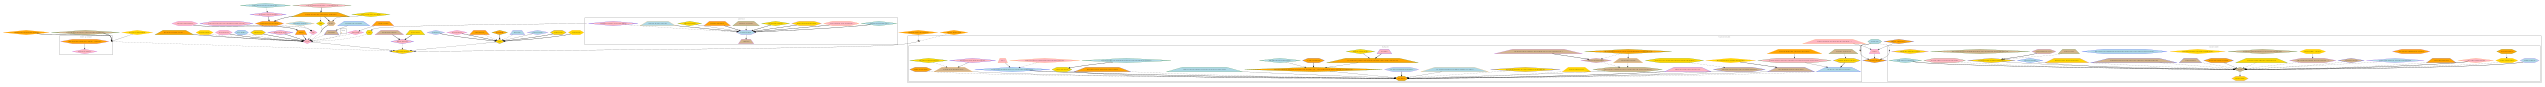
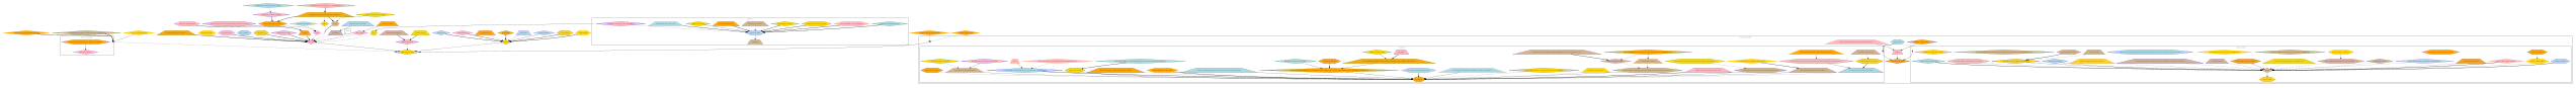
  digraph {
    compound=true
    concentrate=true
    fontname="Open Sans"
    fontsize=11
    node [color=darkgreen fillcolor=gold fontname="Open Sans" fontsize=11 shape=diamond style=filled]
    edge [fontname="Open Sans" style=dashed]
    n1 [color=darkorange label=map_Viewer shape=point]
    n2 [color=darkorange fillcolor=lightblue label="map_Bottom up solution" shape=point]
    n3 [color=purple fillcolor=lightpink label="Bottom up solution"]
    n4 [color=purple fillcolor=orange label="separate installs of blog, wiki, website, ... platforms" shape=hexagon]
    n5 [color=purple fillcolor=tan label=map_Subversion shape=point]
    n6 [fillcolor=lightblue label="inefficient with diskspace (2x)"]
    n7 [color=darkorange fillcolor=lightpink label="access anywhere, from any platform" shape=hexagon]
    n8 [color=purple label="tedious moving and renaming" shape=hexagon]
    n9 [label="will not detect disk rot"]
    n10 [fillcolor=tan label="deal with .svn folders" shape=trapezium]
    n11 [color=purple fillcolor=orange label="excellent redundancy" shape=trapezium]
    n12 [label="requires braincells"]
    n13 [color=darkorange fillcolor=lightblue label="saves ALL verisons, can't trim" shape=trapezium]
    n14 [color=purple fillcolor=tan label=subversion shape=trapezium]
    n15 [color=purple fillcolor=lightblue label="As backup system" shape=hexagon]
    n16 [color=blue fillcolor=lightpink label="full power of revision control and rollback"]
    n17 [color=purple fillcolor=lightblue label="map_Custom system" shape=point]
    n18 [color=purple label="Custom system" shape=hexagon]
    n19 [fillcolor=lightpink label="basic file mgt but no document mgt system" shape=hexagon]
    n20 [fillcolor=tan label=Drupal]
    n21 [color=purple fillcolor=orange label="auto semantic tagging (Calais, Alchemi)" shape=hexagon]
    n22 [fillcolor=lightblue label="active directory integration"]
    n23 [color=purple fillcolor=lightblue label="Database agnostic" shape=hexagon]
    n24 [fillcolor=orange label="clunky inherritance" shape=hexagon]
    n25 [fillcolor=tan label="workflows, charting, dashboard, service, event handing, RDF"]
    n26 [color=darkorange fillcolor=lightpink label="access rights handling clunky"]
    n27 [color=darkorange label="http://www.youtube.com/watch?v=LOv94z7fk6w"]
    n28 [color=blue fillcolor=orange label="services API needs work" shape=trapezium]
    n29 [color=blue fillcolor=lightblue label="http://www.istos.it/blog/drupal-entities/drupal-entities-part-2-what-where-and-when-entities" shape=hexagon]
    n30 [color=purple fillcolor=lightblue label="follows open standards, improves interoperability"]
    n31 [color=purple fillcolor=tan label="office integration (editing, sharing, versioning, ...)" shape=hexagon]
    n32 [color=purple fillcolor=tan label="http://openatrium.com/" shape=hexagon]
    n33 [color=darkorange label="custom content types" shape=hexagon]
    n34 [color=blue fillcolor=tan label="no designer-like tool"]
    n35 [color=darkorange label="Alfresco/CMIS/... solution?" shape=hexagon]
    n36 [color=blue label="intranet frontend available (openAtrium)"]
    n37 [label="free/easy scaling, replication, load balancing" shape=trapezium]
    n38 [color=blue fillcolor=orange label="built in RDF support if needed" shape=hexagon]
    n39 [color=blue fillcolor=tan label="module selection" shape=trapezium]
    n40 [color=blue fillcolor=tan label="established project with large community, userbase, many high profile sites" shape=trapezium]
    n41 [color=purple label="flexible, mature, search system (Solr)" shape=trapezium]
    n42 [color=blue fillcolor=lightblue label="fast evolving system"]
    n43 [fillcolor=tan label="http://www.forumone.com/blogs/post/datamasher-drupal-based-data-visualization-tool"]
    n44 [color=purple label="digital repo integration activity"]
    n45 [fillcolor=tan label="needs to mature" shape=trapezium]
    n46 [color=darkorange fillcolor=lightpink label=map_Sharepoint shape=point]
    n47 [label="Browser support levels"]
    n48 [label="learning curve? Training costs? Need for specialist developers?" shape=hexagon]
    n49 [color=purple fillcolor=tan label="enterprisy things not needed in decode (governance, audit, compliance, BI, ...)" shape=trapezium]
    n50 [color=blue fillcolor=lightblue label="Free version = sharepoint foundation" shape=trapezium]
    n51 [color=blue fillcolor=lightpink label=moonlight shape=trapezium]
    n52 [color=blue fillcolor=lightpink label="added value scales with institution size?" shape=trapezium]
    n53 [fillcolor=orange label="http://sharepoint.microsoft.com/en-us/buy/Pages/Editions-Comparison.aspx"]
    n54 [color=darkorange label="does not replace a VCS" shape=trapezium]
    n55 [color=blue fillcolor=tan label="not a lightweight solution (admin effort)" shape=trapezium]
    n56 [color=blue fillcolor=lightblue label="IIS, SQL Server, Win2008, Office 2010, Visual studio, dependencies"]
    n57 [fillcolor=orange label=sharepoint shape=hexagon]
    n58 [label="May rely on enterprise features"]
    n59 [color=darkorange fillcolor=tan label="need enterprise version" shape=trapezium]
    n60 [color=blue label="commercial ecosystem for various plugins (e.g., dashboards)"]
    n61 [color=darkorange fillcolor=lightblue label="rich, wizardy, developer tool support (designer, VS, ribbon)" shape=trapezium]
    n62 [color=darkorange fillcolor=lightpink label="TCO ?" shape=trapezium]
    n63 [color=blue fillcolor=orange label="SP+Office whitepaper" shape=hexagon]
    n64 [color=purple fillcolor=lightblue label="C#, .NET nice powerful frameworks" shape=hexagon]
    n65 [fillcolor=lightblue label="http://stovereffect.com/2010/06/29/sharepoint-2010-licensing-part-i-the-basics/"]
    n66 [fillcolor=lightblue label="need to maintain separate site if dont want to pay for public usage" shape=trapezium]
    n67 [fillcolor=orange label="Poor integration outside of the Microsoft ecosystem client / server / file formats)." shape=trapezium]
    n68 [color=darkorange fillcolor=orange label="particular plugins (e.g., wiki?) may rely on these" shape=trapezium]
+   n69 [color=darkorange fillcolor=orange label="importing/exporting data issues" shape=hexagon]
    n70 [color=blue label="4GB per database size limit" shape=hexagon]
    n71 [color=purple fillcolor=tan label="require standard edition"]
    n72 [color=blue fillcolor=orange label="dedicated anti virus and backup solution needed" shape=trapezium]
    n73 [color=blue fillcolor=tan label="extensible through various APIs and plugins (webparts)" shape=hexagon]
    n74 [color=darkorange fillcolor=lightpink label="https://svn.soton.ac.uk/decode/Dirk/docs/software_costs.xlsx"]
    n75 [fillcolor=lightblue label="upgrade/migration dependencies?"]
    n76 [color=darkorange fillcolor=tan label="Leverage soton sharepoint work" shape=trapezium]
    n77 [fillcolor=lightpink label="missing features: taxonomy, metadata, social services, profiles, server search,.." shape=hexagon]
    n78 [fillcolor=orange label="seamless integration with other MS solutions (IIS, Exchange, ASP, ...) and the MS desktop (office, outlook) = key selling point"]
    n79 [color=darkorange label="MS hosted instance available (monthly fee)"]
    n80 [color=blue fillcolor=orange label="flexible content types" shape=hexagon]
    n81 [label="pay per user (CALs)" shape=hexagon]
    n82 [fillcolor=tan label="file system workaround" shape=trapezium]
    n83 [fillcolor=tan label="many features: managed accounts, mobile, patch mgt, service architecture" shape=hexagon]
    n84 [color=blue fillcolor=lightpink label="license issues when going commercial?"]
    n85 [color=darkorange fillcolor=lightpink label="map_Top down solution" shape=point]
    n86 [fillcolor=lightblue label=Comparison shape=hexagon]
    n87 [color=purple fillcolor=lightpink label=Others shape=trapezium]
    n88 [color=blue fillcolor=orange label="Top down solution"]
    n89 [color=blue fillcolor=orange label="Alfresco, openAtrium, ..."]
    n90 [color=darkorange fillcolor=lightpink label="Project managment sites (SourceForge, Launchpad, ...)" shape=trapezium]
    n91 [color=purple fillcolor=lightpink label=Tools]
    n92 [color=blue label="Supporting software"]
    n93 [label=VCS shape=hexagon]
    n94 [color=purple fillcolor=orange label="overkill currently" shape=trapezium]
    n95 [color=purple fillcolor=lightpink label=bugtracking]
    n96 [color=purple fillcolor=orange label=website shape=trapezium]
    n97 [fillcolor=orange label="Shouldnt we want close compendium integration?" shape=trapezium]
    n98 [color=darkorange fillcolor=tan label=forum shape=hexagon]
    n99 [label=blog]
    n100 [color=purple fillcolor=orange label="collaborative documentation" shape=hexagon]
    n101 [color=purple fillcolor=lightpink label=wiki]
    n102 [color=blue fillcolor=lightblue label="mailboxes are full enough" shape=trapezium]
    n103 [color=blue fillcolor=tan label=mailinglist shape=trapezium]
    n104 [color=darkorange fillcolor=orange label="integration and maintenance overhead"]
    n105 [color=blue fillcolor=lightpink label="What kind of documentation?"]
    n106 [color=purple fillcolor=lightpink label="distinction public/private?" shape=hexagon]
    n107 [fillcolor=lightpink label="proof of concept compendium -> mediawiki exists"]
    n108 [color=purple fillcolor=orange label="authentication?" shape=trapezium]
    n109 [color=blue label=Tasks]
    n110 [fillcolor=orange label="file server for images, movies, ..." shape=trapezium]
    n111 [fillcolor=orange label=monitoring]
    n112 [color=purple fillcolor=lightblue label=discussion shape=trapezium]
    n113 [fillcolor=tan label="more efficient if just need a couple of loosely coupled tools"]
    n114 [color=purple fillcolor=tan label="including the sysadmin" shape=trapezium]
    n115 [color=blue fillcolor=lightpink label="PEOPLE ARE LAZY"]
    n116 [color=purple fillcolor=lightblue label=communication]
    n117 [color=blue label="quality control" shape=hexagon]
    n118 [color=darkorange label=dissemination shape=hexagon]
    n119 [color=darkorange fillcolor=orange label="integrated systems (e.g., backup)"]
    n120 [color=darkorange label="most out of every feature"]
    n121 [color=darkorange fillcolor=orange label="allround, great at little"]
    n122 [label="keep it simple" shape=trapezium]
    n123 [color=purple fillcolor=lightblue label=coordination]
    n124 [color=darkorange label="backup solution" shape=hexagon]
    n125 [color=darkorange fillcolor=lightblue label="stewardship essential !"]
    n126 [color=purple fillcolor=lightpink label="Test framework" shape=hexagon]
    n127 [color=blue fillcolor=lightblue label="burn graphs" shape=hexagon]
    n128 [color=blue label="rationale tool" shape=hexagon]
    n129 [color=purple fillcolor=lightpink label=documentation]
    n130 [fillcolor=lightblue label="readme type instructions, workflow info, ..."]
    n131 [color=blue fillcolor=lightpink label="hard to get stuff out of (e.g., people like a linear manual)" shape=hexagon]
    n132 [label="forum no real use at this point?"]
    n133 [color=blue fillcolor=lightpink label="build/release server"]
    subgraph cluster_1 {
      label=Viewer
      n1
    }
    subgraph cluster_2 {
      label="Bottom up solution"
      n2
      n3
      n4
    }
    subgraph cluster_3 {
      label=Subversion
      n5
      n6
      n7
      n8
      n9
      n10
      n11
      n12
      n13
      n14
      n15
      n16
    }
    subgraph cluster_4 {
      label="Top down solution"
      n85
      n86
      n87
      n88
      n89
      n90
      subgraph cluster_5 {
        label="Custom system"
        n17
        n18
        n19
        n20
        n21
        n22
        n23
        n24
        n25
        n26
        n27
        n28
        n29
        n30
        n31
        n32
        n33
        n34
        n35
        n36
        n37
        n38
        n39
        n40
        n41
        n42
        n43
        n44
        n45
      }
      subgraph cluster_6 {
        label=Sharepoint
        n46
        n47
        n48
        n49
        n50
        n51
        n52
        n53
        n54
        n55
        n56
        n57
        n58
        n59
        n60
        n61
        n62
        n63
        n64
        n65
        n66
        n67
        n68
+       n69
        n70
        n71
        n72
        n73
        n74
        n75
        n76
        n77
        n78
        n79
        n80
        n81
        n82
        n83
        n84
      }
    }
    n1 -> n91
    n2 -> n92
    n4 -> n3 [style=solid]
    n5 -> n93 [style=solid]
    n6 -> n15 [style=bold]
    n7 -> n15 [style=bold]
    n8 -> n15 [style=bold]
    n9 -> n15 [style=bold]
    n10 -> n15
    n11 -> n15 [style=bold]
    n12 -> n15 [style=solid]
    n13 -> n15 [style=bold]
    n15 -> n14 [style=solid]
    n16 -> n15
    n17 -> n88 [style=solid]
    n19 -> n20
    n20 -> n18 [style=solid]
    n22 -> n20 [style=bold]
    n23 -> n20 [style=bold]
    n24 -> n33
    n26 -> n20 [style=bold]
    n28 -> n20
    n30 -> n20
    n31 -> n20
    n32 -> n36 [style=bold]
    n33 -> n20
    n34 -> n20
    n35 -> n31 [style=solid]
    n36 -> n20 [style=solid]
    n37 -> n20
    n38 -> n20 [style=solid]
    n39 -> n20
    n40 -> n20
    n41 -> n20
    n42 -> n20 [style=solid]
    n45 -> n36
    n46 -> n88 [style=solid]
    n47 -> n67 [style=solid]
    n48 -> n73
    n49 -> n71 [style=bold]
    n50 -> n57
    n51 -> n67 [style=bold]
    n52 -> n57 [style=bold]
    n53 -> n59 [style=solid]
    n53 -> n71
    n54 -> n57
    n55 -> n57 [style=solid]
    n56 -> n57 [style=bold]
    n58 -> n76
    n59 -> n83
    n60 -> n57
    n61 -> n57 [style=solid]
    n62 -> n56 [style=solid]
    n63 -> n78 [style=bold]
    n64 -> n57 [style=bold]
    n65 -> n81 [style=bold]
    n66 -> n57 [style=solid]
    n67 -> n78 [style=solid]
    n68 -> n77 [style=solid]
+   n69 -> n57 [style=bold]
    n70 -> n50 [style=bold]
    n71 -> n83
    n72 -> n57
    n73 -> n57 [style=solid]
    n74 -> n56
    n75 -> n78 [style=solid]
    n76 -> n57 [style=solid]
    n77 -> n50 [style=solid]
    n78 -> n57 [style=solid]
    n79 -> n55 [style=bold]
    n80 -> n57
    n81 -> n57 [style=solid]
    n82 -> n70
    n83 -> n57 [style=solid]
    n84 -> n76 [style=solid]
    n85 -> n92 [style=solid]
    n86 -> n17
    n86 -> n46 [style=bold]
    n87 -> n88 [style=solid]
    n89 -> n87 [style=solid]
    n90 -> n87 [style=solid]
    n91 -> n92 [style=solid]
    n93 -> n91
    n94 -> n95 [style=solid]
    n95 -> n91
    n96 -> n91 [style=bold]
    n97 -> n98 [style=bold]
    n97 -> n99
    n97 -> n100 [style=bold]
    n98 -> n91 [style=bold]
    n99 -> n91
    n100 -> n101
    n101 -> n91
    n102 -> n103 [style=solid]
    n103 -> n91
    n104 -> n2 [style=bold]
    n105 -> n100 [style=bold]
    n106 -> n96 [style=bold]
    n107 -> n97 [style=bold]
    n108 -> n109
    n109 -> n92 [style=solid]
    n110 -> n91 [style=bold]
    n111 -> n109 [style=bold]
    n112 -> n109
    n113 -> n2 [style=bold]
    n114 -> n115 [style=bold]
    n115 -> n92
    n116 -> n109 [style=solid]
    n117 -> n109 [style=bold]
    n118 -> n109 [style=bold]
    n119 -> n85
    n120 -> n2 [style=solid]
    n121 -> n85
    n122 -> n115 [style=bold]
    n123 -> n109 [style=bold]
    n124 -> n91
    n125 -> n101
    n126 -> n91 [style=bold]
    n127 -> n91
    n128 -> n91 [style=bold]
    n129 -> n109 [style=bold]
    n130 -> n105
    n131 -> n101
    n132 -> n98 [style=solid]
    n133 -> n91 [style=bold]
  }
